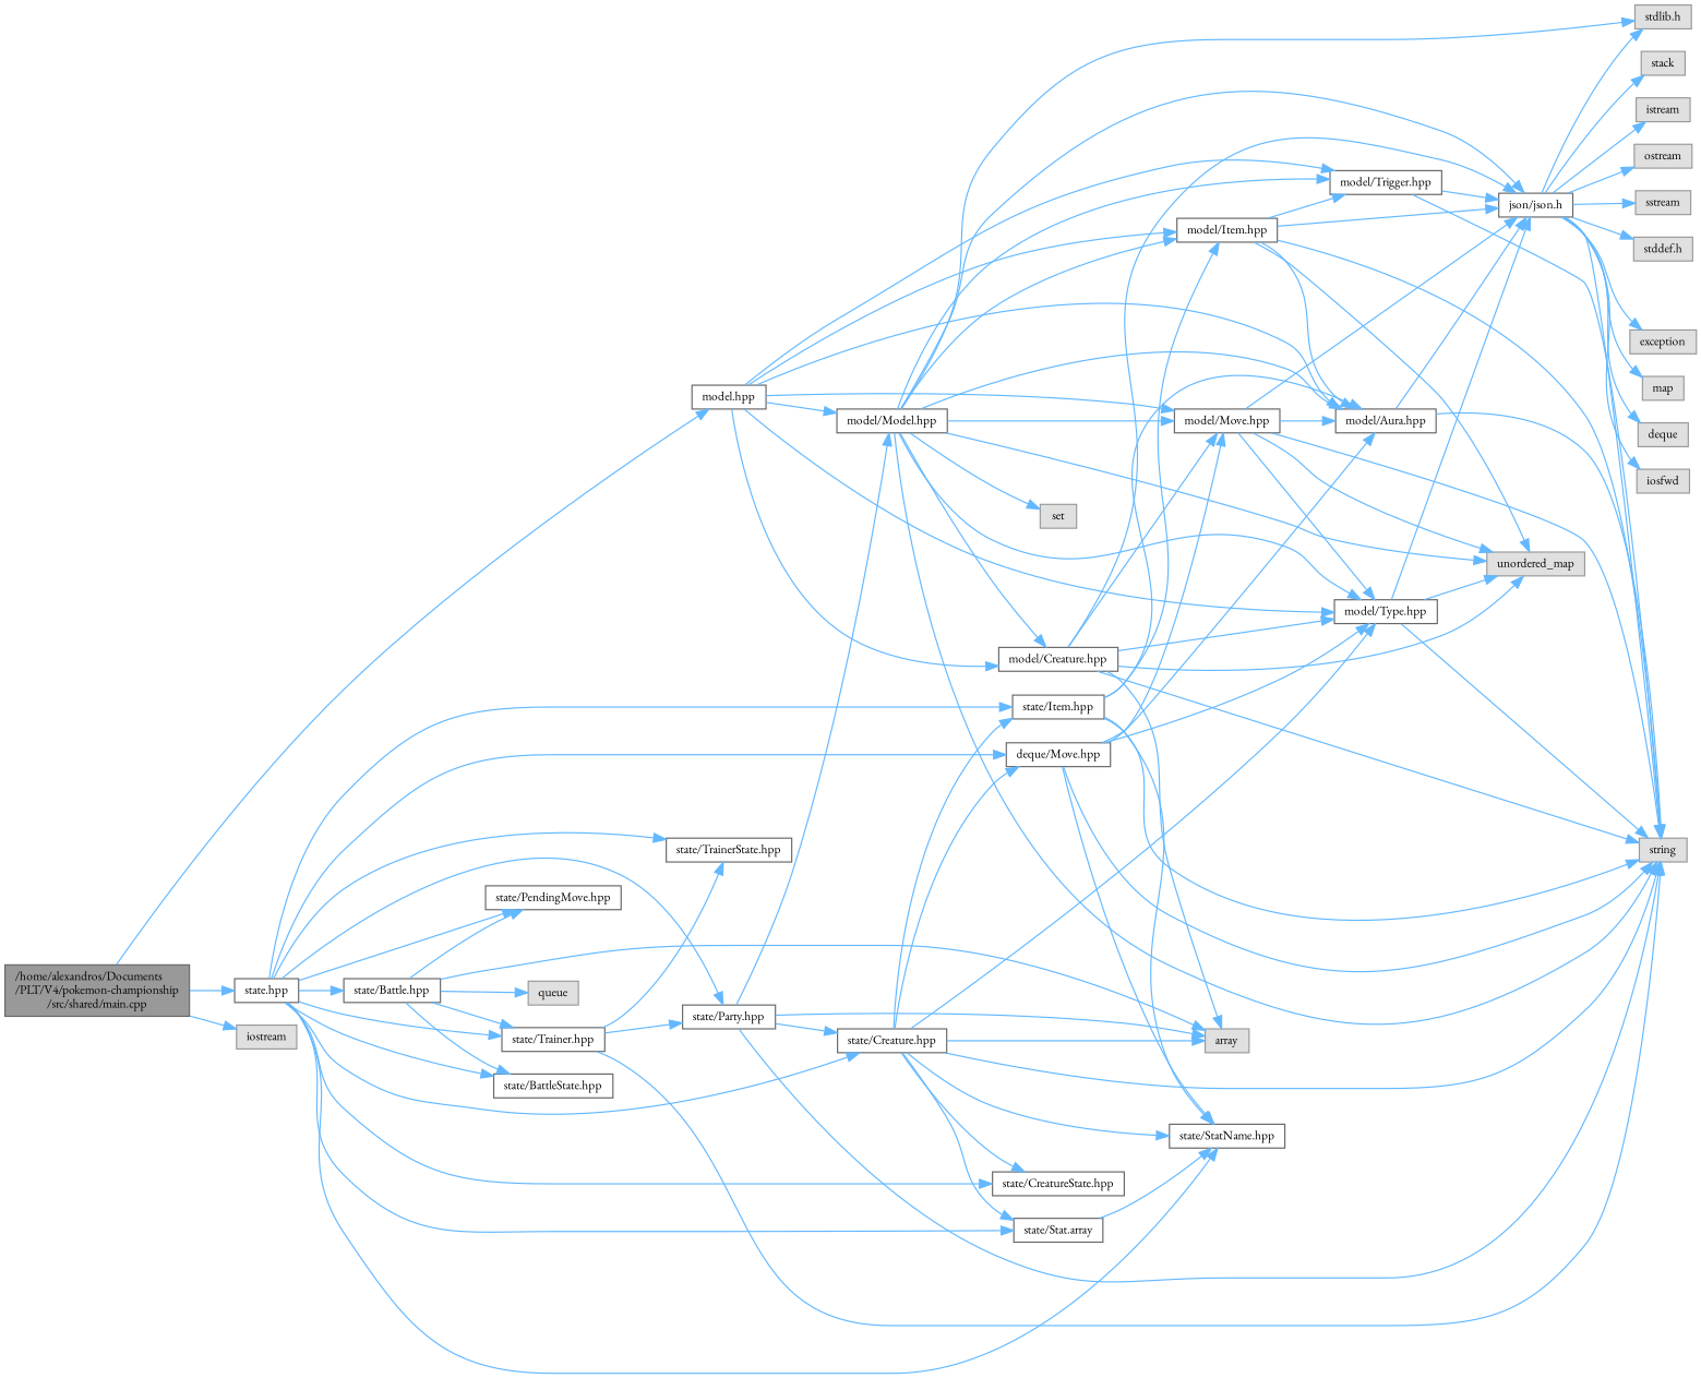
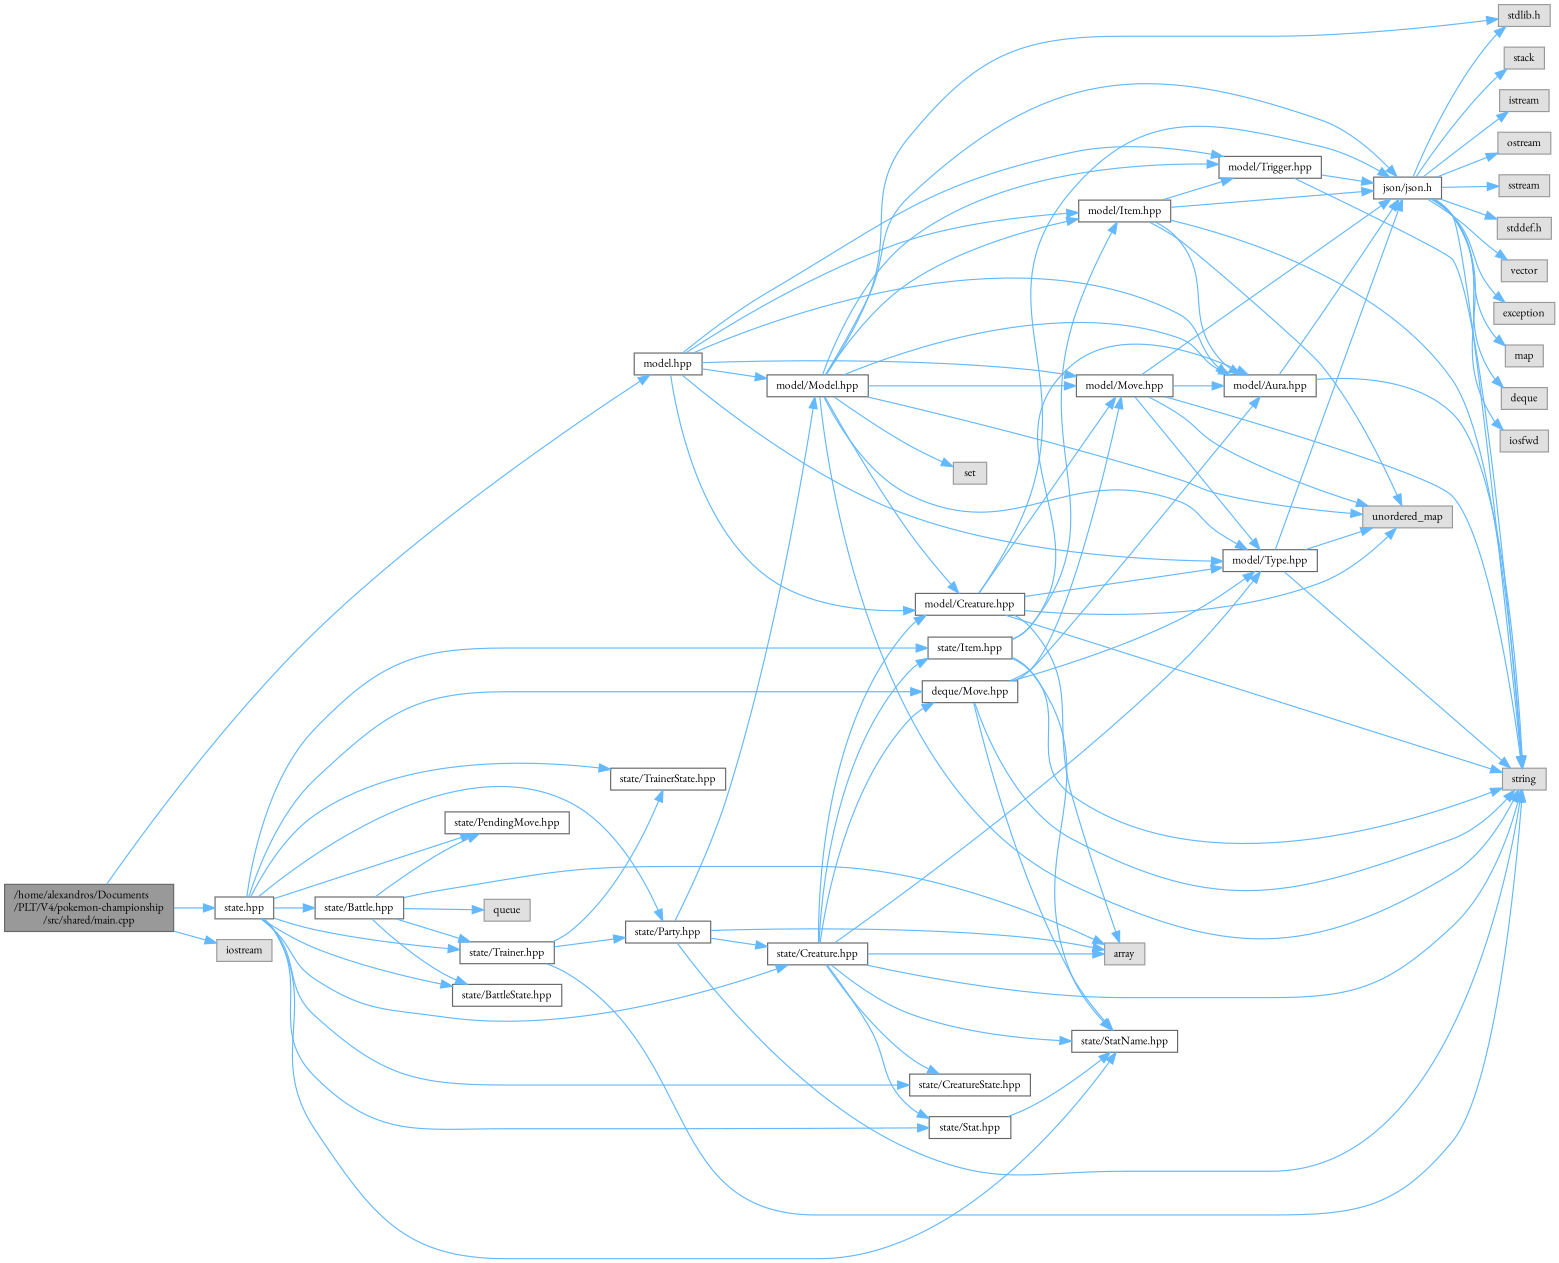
  digraph {
    fontname="EB Garamond"
    rankdir=LR
    node [color=grey40 fillcolor=white fontname="EB Garamond" fontsize=10 shape=box style=filled]
    edge [color=steelblue1 fontname="EB Garamond" fontsize=10 labelfontname=Helvetica labelfontsize=10 style=solid]
    n1 [color=gray40 fillcolor=grey60 fontcolor=black height=0.2 label="/home/alexandros/Documents\l/PLT/V4/pokemon-championship\l/src/shared/main.cpp" width=0.4]
    n2 [height=0.2 label="model.hpp" width=0.4]
    n3 [height=0.2 label="state.hpp" width=0.4]
    n4 [color=grey60 fillcolor="#E0E0E0" height=0.2 label=iostream width=0.4]
    n5 [height=0.2 label="model/Type.hpp" width=0.4]
    n6 [height=0.2 label="model/Aura.hpp" width=0.4]
    n7 [height=0.2 label="model/Move.hpp" width=0.4]
    n8 [height=0.2 label="model/Creature.hpp" width=0.4]
    n9 [height=0.2 label="model/Trigger.hpp" width=0.4]
    n10 [height=0.2 label="model/Item.hpp" width=0.4]
    n11 [height=0.2 label="model/Model.hpp" width=0.4]
    n12 [height=0.2 label="state/StatName.hpp" width=0.4]
-   n13 [height=0.2 label="state/Stat.array" width=0.4]
+   n13 [height=0.2 label="state/Stat.hpp" width=0.4]
    n14 [height=0.2 label="deque/Move.hpp" width=0.4]
    n15 [height=0.2 label="state/Item.hpp" width=0.4]
    n16 [height=0.2 label="state/CreatureState.hpp" width=0.4]
    n17 [height=0.2 label="state/Creature.hpp" width=0.4]
    n18 [height=0.2 label="state/Party.hpp" width=0.4]
    n19 [height=0.2 label="state/TrainerState.hpp" width=0.4]
    n20 [height=0.2 label="state/Trainer.hpp" width=0.4]
    n21 [height=0.2 label="state/BattleState.hpp" width=0.4]
    n22 [height=0.2 label="state/PendingMove.hpp" width=0.4]
    n23 [height=0.2 label="state/Battle.hpp" width=0.4]
    n24 [color=grey60 fillcolor="#E0E0E0" height=0.2 label=string width=0.4]
    n25 [color=grey60 fillcolor="#E0E0E0" height=0.2 label=unordered_map width=0.4]
    n26 [height=0.2 label="json/json.h" width=0.4]
    n27 [color=grey60 fillcolor="#E0E0E0" height=0.2 label=array width=0.4]
    n28 [color=grey60 fillcolor="#E0E0E0" height=0.2 label="stdlib.h" width=0.4]
    n29 [color=grey60 fillcolor="#E0E0E0" height=0.2 label=set width=0.4]
    n30 [color=grey60 fillcolor="#E0E0E0" height=0.2 label="stddef.h" width=0.4]
+   n31 [color=grey60 fillcolor="#E0E0E0" height=0.2 label=vector width=0.4]
    n32 [color=grey60 fillcolor="#E0E0E0" height=0.2 label=exception width=0.4]
    n33 [color=grey60 fillcolor="#E0E0E0" height=0.2 label=map width=0.4]
    n34 [color=grey60 fillcolor="#E0E0E0" height=0.2 label=deque width=0.4]
    n35 [color=grey60 fillcolor="#E0E0E0" height=0.2 label=iosfwd width=0.4]
    n36 [color=grey60 fillcolor="#E0E0E0" height=0.2 label=stack width=0.4]
    n37 [color=grey60 fillcolor="#E0E0E0" height=0.2 label=istream width=0.4]
    n38 [color=grey60 fillcolor="#E0E0E0" height=0.2 label=ostream width=0.4]
    n39 [color=grey60 fillcolor="#E0E0E0" height=0.2 label=sstream width=0.4]
    n40 [color=grey60 fillcolor="#E0E0E0" height=0.2 label=queue width=0.4]
    n1 -> n2
    n1 -> n3
    n1 -> n4
    n2 -> n5
    n2 -> n6
    n2 -> n7
    n2 -> n8
    n2 -> n9
    n2 -> n10
    n2 -> n11
    n3 -> n12
    n3 -> n13
    n3 -> n14
    n3 -> n15
    n3 -> n16
    n3 -> n17
    n3 -> n18
    n3 -> n19
    n3 -> n20
    n3 -> n21
    n3 -> n22
    n3 -> n23
    n5 -> n24
    n5 -> n25
    n5 -> n26
    n6 -> n24
    n6 -> n26
    n7 -> n5
    n7 -> n6
    n7 -> n24
    n7 -> n25
    n7 -> n26
    n8 -> n5
    n8 -> n7
    n8 -> n24
    n8 -> n25
    n8 -> n26
    n8 -> n27
    n9 -> n24
    n9 -> n26
    n10 -> n6
    n10 -> n9
    n10 -> n24
    n10 -> n25
    n10 -> n26
    n11 -> n5
    n11 -> n6
    n11 -> n7
    n11 -> n8
    n11 -> n9
    n11 -> n10
    n11 -> n24
    n11 -> n25
    n11 -> n26
    n11 -> n28
    n11 -> n29
    n13 -> n12
    n14 -> n5
    n14 -> n6
    n14 -> n7
    n14 -> n12
    n14 -> n24
    n15 -> n6
    n15 -> n10
    n15 -> n12
    n15 -> n24
    n17 -> n5
+   n17 -> n8
    n17 -> n12
    n17 -> n13
    n17 -> n14
    n17 -> n15
    n17 -> n16
    n17 -> n24
    n17 -> n27
    n18 -> n11
    n18 -> n17
    n18 -> n24
    n18 -> n27
    n20 -> n18
    n20 -> n19
    n20 -> n24
    n23 -> n20
    n23 -> n21
    n23 -> n22
    n23 -> n27
    n23 -> n40
    n26 -> n24
    n26 -> n28
    n26 -> n30
+   n26 -> n31
    n26 -> n32
    n26 -> n33
    n26 -> n34
    n26 -> n35
    n26 -> n36
    n26 -> n37
    n26 -> n38
    n26 -> n39
  }
